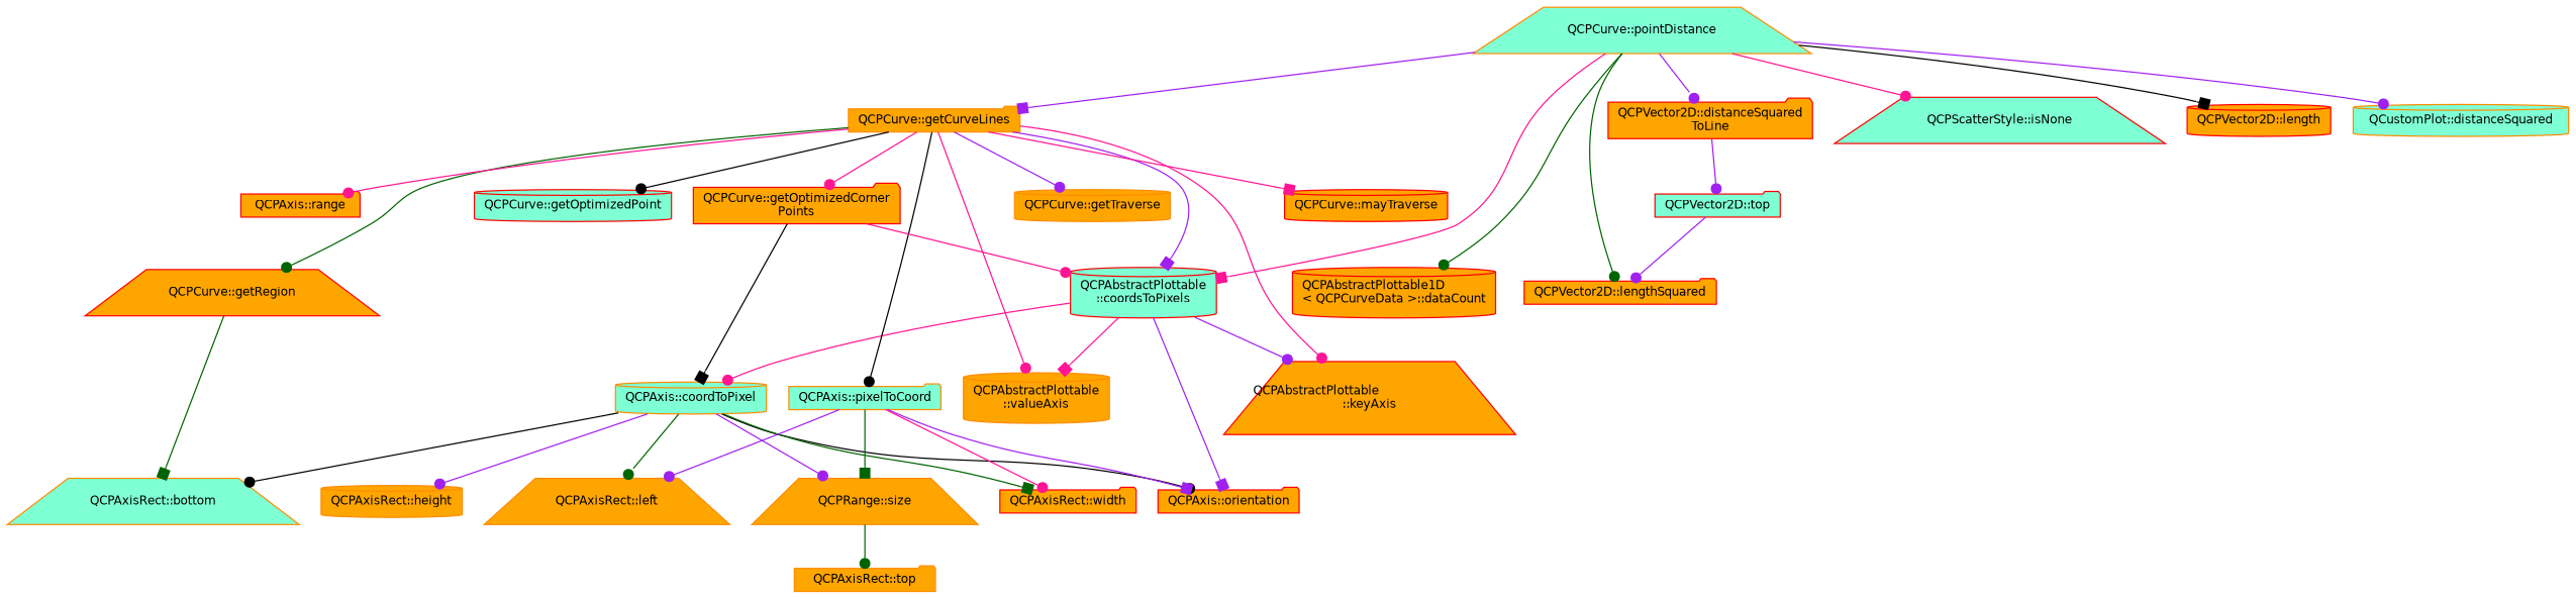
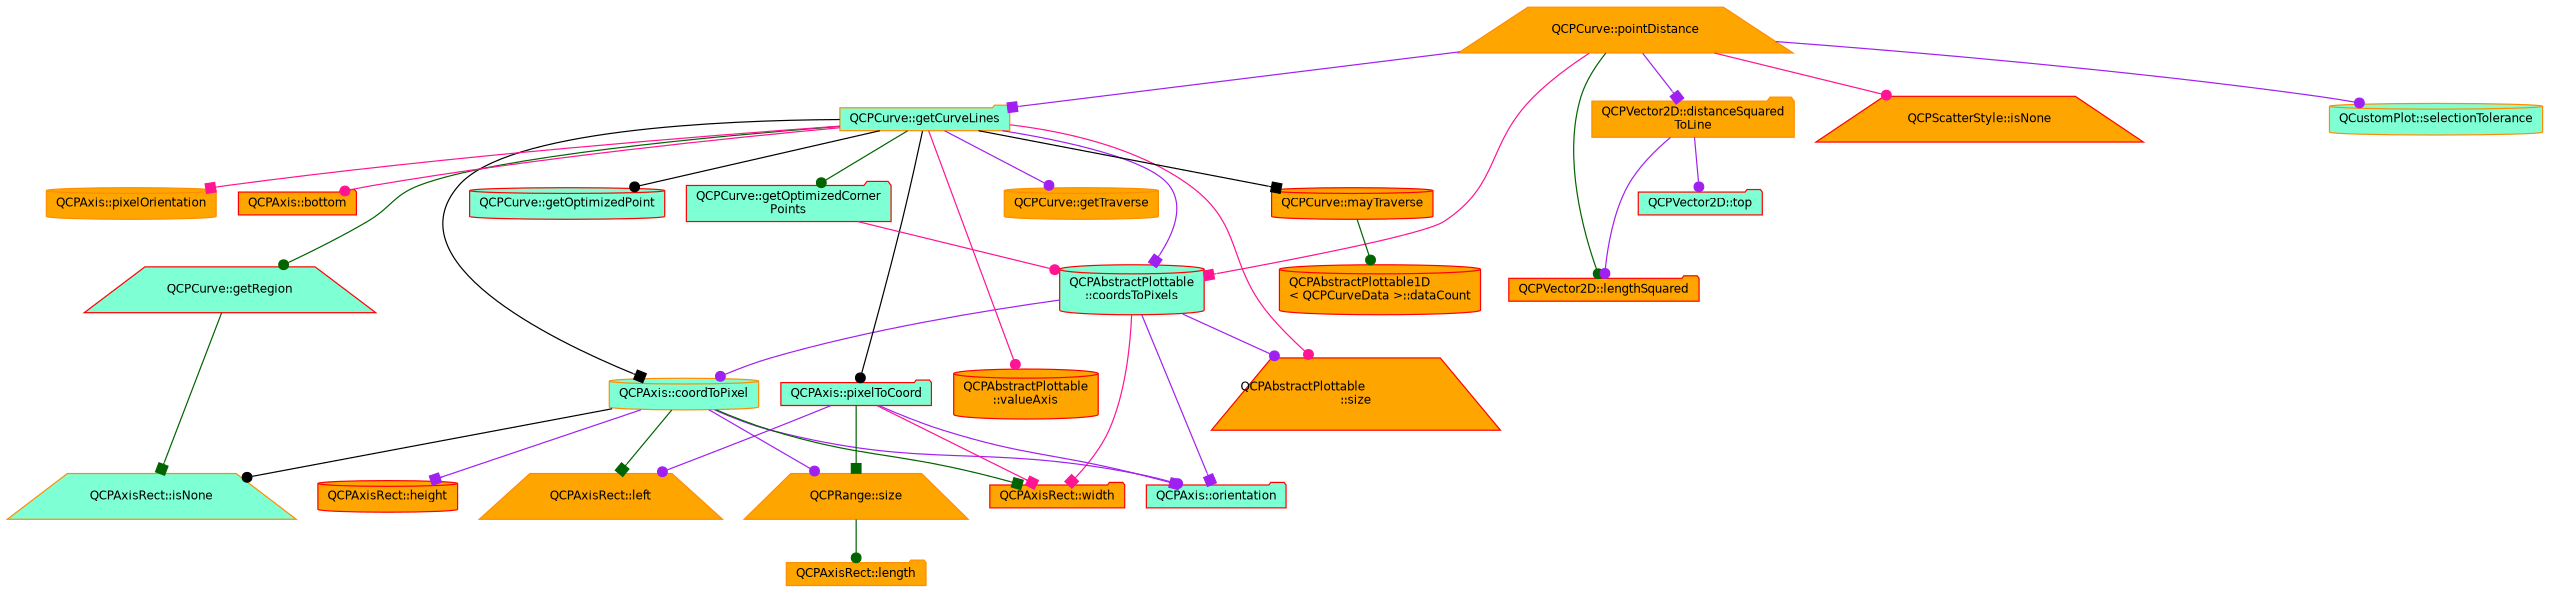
  digraph {
    rankdir=TB
    node [color=red fillcolor=orange fontname=Helvetica fontsize=10 shape=cylinder style=filled]
    edge [arrowhead=dot color=purple fontname=Helvetica fontsize=10 labelfontname=Helvetica labelfontsize=10 style=solid]
-   n1 [color=darkorange fillcolor=aquamarine fontcolor=black height=0.2 label="QCPCurve::pointDistance" shape=trapezium width=0.4]
+   n1 [color=darkorange fontcolor=black height=0.2 label="QCPCurve::pointDistance" shape=trapezium width=0.4]
    n2 [fillcolor=aquamarine height=0.2 label="QCPAbstractPlottable\l::coordsToPixels" width=0.4]
    n3 [height=0.2 label="QCPAbstractPlottable1D\l\< QCPCurveData \>::dataCount" width=0.4]
-   n4 [height=0.2 label="QCPVector2D::distanceSquared\lToLine" shape=folder width=0.4]
+   n4 [color=darkorange height=0.2 label="QCPVector2D::distanceSquared\lToLine" shape=folder width=0.4]
    n5 [height=0.2 label="QCPVector2D::lengthSquared" shape=folder width=0.4]
-   n6 [color=darkorange height=0.2 label="QCPCurve::getCurveLines" shape=folder width=0.4]
-   n7 [fillcolor=aquamarine height=0.2 label="QCPScatterStyle::isNone" shape=trapezium width=0.4]
-   n8 [height=0.2 label="QCPVector2D::length" width=0.4]
-   n9 [color=darkorange fillcolor=aquamarine height=0.2 label="QCustomPlot::distanceSquared" width=0.4]
+   n6 [color=darkorange fillcolor=aquamarine height=0.2 label="QCPCurve::getCurveLines" shape=folder width=0.4]
+   n7 [height=0.2 label="QCPScatterStyle::isNone" shape=trapezium width=0.4]
+   n9 [color=darkorange fillcolor=aquamarine height=0.2 label="QCustomPlot::selectionTolerance" width=0.4]
    n10 [color=darkorange fillcolor=aquamarine height=0.2 label="QCPAxis::coordToPixel" width=0.4]
-   n11 [height=0.2 label="QCPAxis::orientation" shape=folder width=0.4]
-   n12 [height=0.2 label="QCPAbstractPlottable\l::keyAxis" shape=trapezium width=0.4]
-   n13 [color=darkorange height=0.2 label="QCPAbstractPlottable\l::valueAxis" width=0.4]
+   n11 [fillcolor=aquamarine height=0.2 label="QCPAxis::orientation" shape=folder width=0.4]
+   n12 [height=0.2 label="QCPAbstractPlottable\l::size" shape=trapezium width=0.4]
+   n13 [height=0.2 label="QCPAbstractPlottable\l::valueAxis" width=0.4]
    n14 [fillcolor=aquamarine height=0.2 label="QCPVector2D::top" shape=folder width=0.4]
-   n15 [height=0.2 label="QCPCurve::getOptimizedCorner\lPoints" shape=folder width=0.4]
+   n15 [fillcolor=aquamarine height=0.2 label="QCPCurve::getOptimizedCorner\lPoints" shape=folder width=0.4]
    n16 [fillcolor=aquamarine height=0.2 label="QCPCurve::getOptimizedPoint" width=0.4]
-   n17 [height=0.2 label="QCPCurve::getRegion" shape=trapezium width=0.4]
+   n17 [fillcolor=aquamarine height=0.2 label="QCPCurve::getRegion" shape=trapezium width=0.4]
    n18 [color=darkorange height=0.2 label="QCPCurve::getTraverse" width=0.4]
    n19 [height=0.2 label="QCPCurve::mayTraverse" width=0.4]
-   n21 [color=darkorange fillcolor=aquamarine height=0.2 label="QCPAxis::pixelToCoord" shape=folder width=0.4]
-   n22 [height=0.2 label="QCPAxis::range" shape=folder width=0.4]
-   n23 [color=darkorange fillcolor=aquamarine height=0.2 label="QCPAxisRect::bottom" shape=trapezium width=0.4]
-   n24 [color=darkorange height=0.2 label="QCPAxisRect::height" width=0.4]
+   n20 [color=darkorange height=0.2 label="QCPAxis::pixelOrientation" width=0.4]
+   n21 [fillcolor=aquamarine height=0.2 label="QCPAxis::pixelToCoord" shape=folder width=0.4]
+   n22 [height=0.2 label="QCPAxis::bottom" shape=folder width=0.4]
+   n23 [color=darkorange fillcolor=aquamarine height=0.2 label="QCPAxisRect::isNone" shape=trapezium width=0.4]
+   n24 [height=0.2 label="QCPAxisRect::height" width=0.4]
    n25 [color=darkorange height=0.2 label="QCPAxisRect::left" shape=trapezium width=0.4]
    n26 [color=darkorange height=0.2 label="QCPRange::size" shape=trapezium width=0.4]
    n27 [height=0.2 label="QCPAxisRect::width" shape=folder width=0.4]
-   n28 [color=darkorange height=0.2 label="QCPAxisRect::top" shape=folder width=0.4]
+   n28 [color=darkorange height=0.2 label="QCPAxisRect::length" shape=folder width=0.4]
    n1 -> n2 [arrowhead=box color=deeppink]
-   n1 -> n3 [color=darkgreen]
-   n1 -> n4
+   n19 -> n3 [color=darkgreen]
+   n1 -> n4 [arrowhead=box]
    n1 -> n5 [color=darkgreen]
    n1 -> n6 [arrowhead=box]
    n1 -> n7 [color=deeppink]
-   n1 -> n8 [arrowhead=box color=black]
    n1 -> n9
-   n2 -> n10 [color=deeppink]
+   n2 -> n10
    n2 -> n11 [arrowhead=box]
    n2 -> n12
-   n2 -> n13 [arrowhead=box color=deeppink]
-   n14 -> n5
+   n2 -> n27 [arrowhead=box color=deeppink]
+   n4 -> n5
    n4 -> n14
    n6 -> n2 [arrowhead=box]
-   n15 -> n10 [arrowhead=box color=black]
+   n6 -> n10 [arrowhead=box color=black]
    n6 -> n12 [color=deeppink]
    n6 -> n13 [color=deeppink]
-   n6 -> n15 [color=deeppink]
+   n6 -> n15 [color=darkgreen]
    n6 -> n16 [color=black]
    n6 -> n17 [color=darkgreen]
    n6 -> n18
-   n6 -> n19 [arrowhead=box color=deeppink]
+   n6 -> n19 [arrowhead=box color=black]
+   n6 -> n20 [arrowhead=box color=deeppink]
    n6 -> n21 [color=black]
    n6 -> n22 [color=deeppink]
-   n10 -> n11 [color=black]
+   n10 -> n11
    n10 -> n23 [color=black]
-   n10 -> n24
-   n10 -> n25 [color=darkgreen]
+   n10 -> n24 [arrowhead=box]
+   n10 -> n25 [arrowhead=box color=darkgreen]
    n10 -> n26
    n10 -> n27 [arrowhead=box color=darkgreen]
    n15 -> n2 [color=deeppink]
    n17 -> n23 [arrowhead=box color=darkgreen]
    n21 -> n11 [arrowhead=box]
    n21 -> n25
    n21 -> n26 [arrowhead=box color=darkgreen]
-   n21 -> n27 [color=deeppink]
+   n21 -> n27 [arrowhead=box color=deeppink]
    n26 -> n28 [color=darkgreen]
  }
